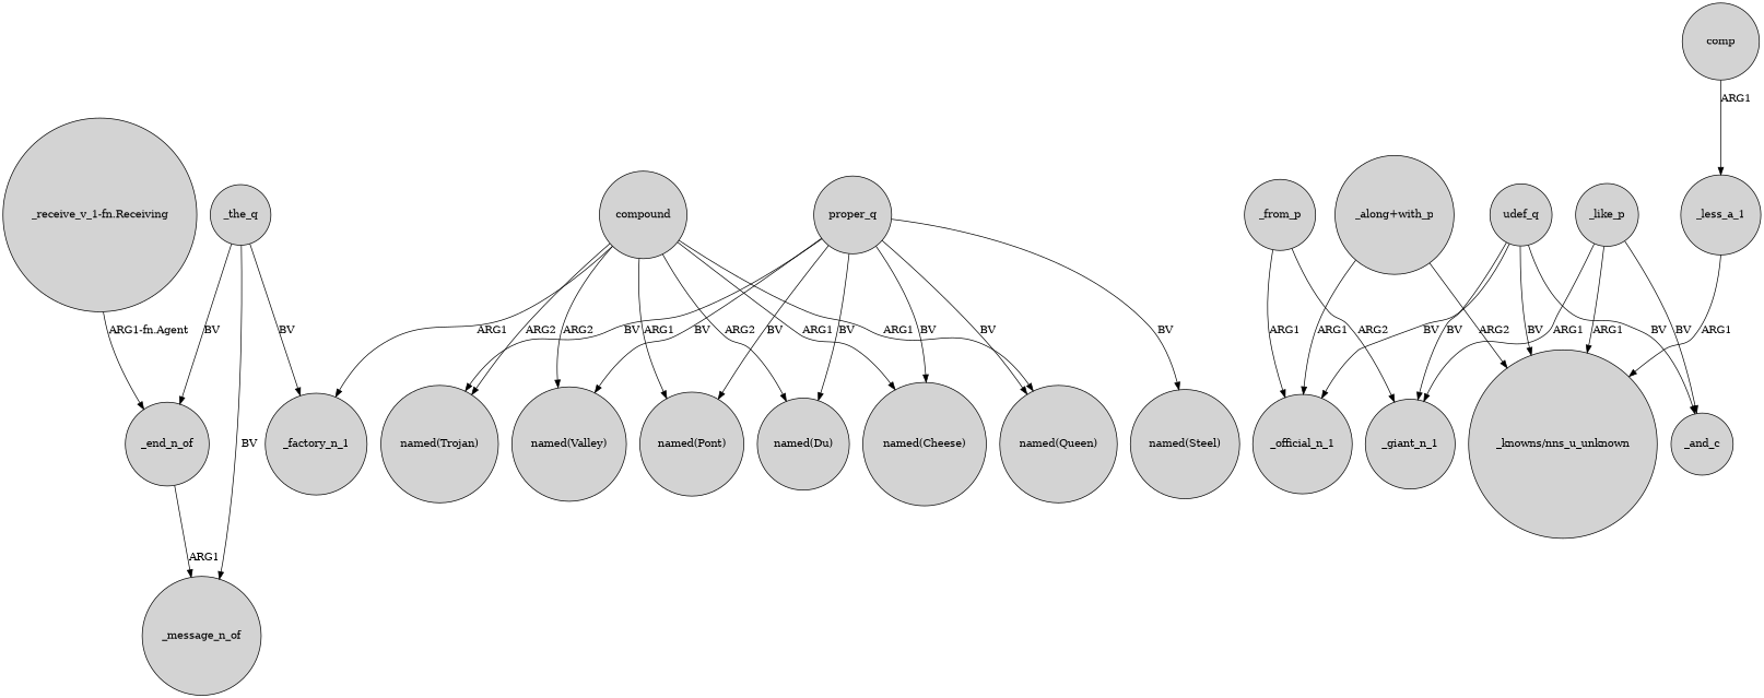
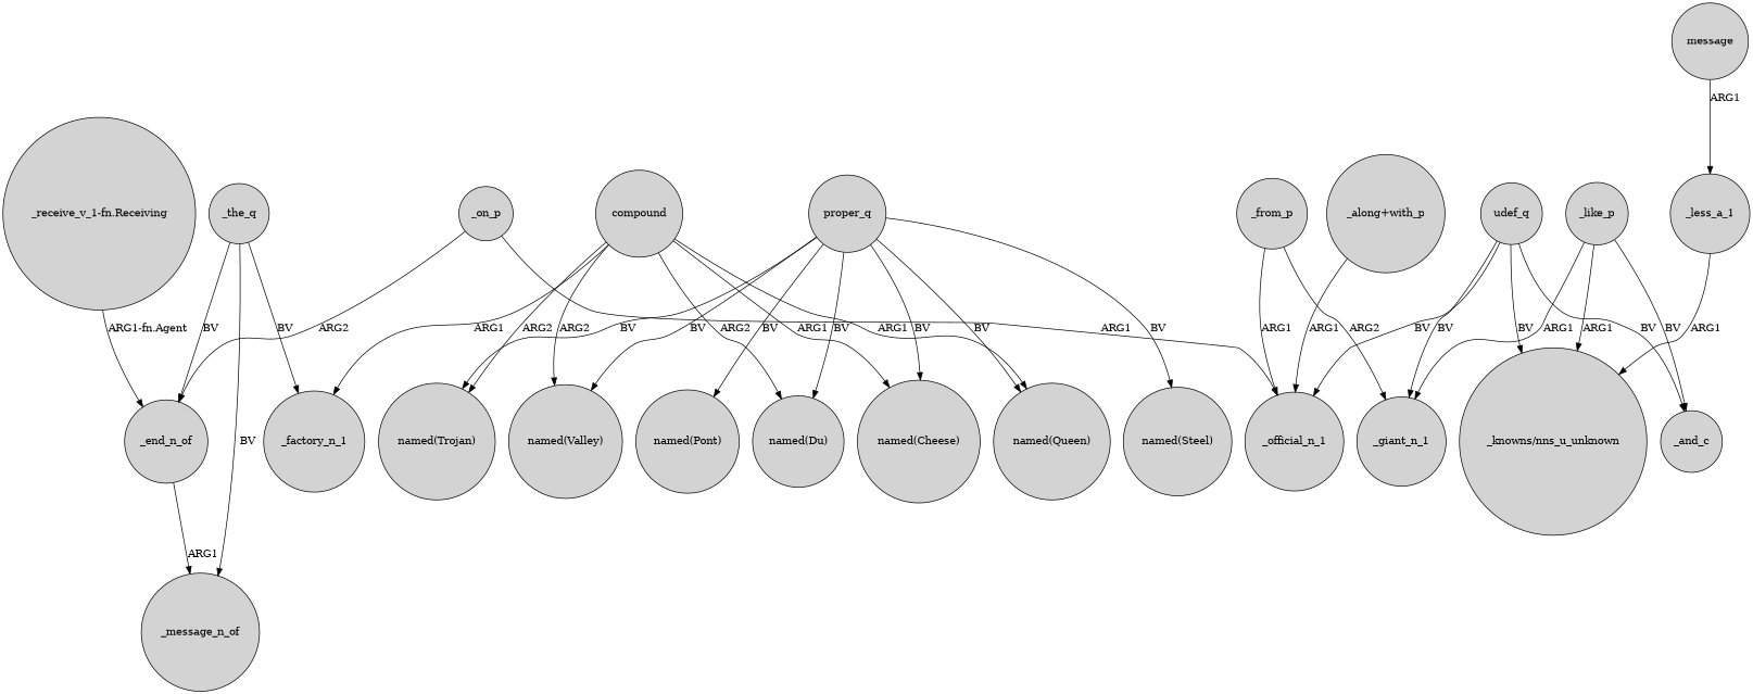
  digraph {
    node [shape=circle style=filled]
+   _on_p
    _end_n_of
    _official_n_1
    _message_n_of
    proper_q
    "named(Queen)"
    "named(Du)"
    "named(Pont)"
    "named(Steel)"
    "named(Trojan)"
    "named(Valley)"
    "named(Cheese)"
    compound
    _factory_n_1
    _the_q
-   comp
+   comp [label=message]
    _less_a_1
    "_knowns/nns_u_unknown"
    _from_p
    _giant_n_1
    "_receive_v_1-fn.Receiving"
    "_along+with_p"
    udef_q
    _and_c
    _like_p
+   _on_p -> _end_n_of [label=ARG2]
+   _on_p -> _official_n_1 [label=ARG1]
    _end_n_of -> _message_n_of [label=ARG1]
    proper_q -> "named(Queen)" [label=BV]
    proper_q -> "named(Du)" [label=BV]
    proper_q -> "named(Pont)" [label=BV]
    proper_q -> "named(Steel)" [label=BV]
    proper_q -> "named(Trojan)" [label=BV]
    proper_q -> "named(Valley)" [label=BV]
    proper_q -> "named(Cheese)" [label=BV]
    compound -> "named(Queen)" [label=ARG1]
    compound -> "named(Du)" [label=ARG2]
-   compound -> "named(Pont)" [label=ARG1]
    compound -> "named(Trojan)" [label=ARG2]
    compound -> "named(Valley)" [label=ARG2]
    compound -> "named(Cheese)" [label=ARG1]
    compound -> _factory_n_1 [label=ARG1]
    _the_q -> _end_n_of [label=BV]
    _the_q -> _message_n_of [label=BV]
    _the_q -> _factory_n_1 [label=BV]
    comp -> _less_a_1 [label=ARG1]
    _less_a_1 -> "_knowns/nns_u_unknown" [label=ARG1]
    _from_p -> _official_n_1 [label=ARG1]
    _from_p -> _giant_n_1 [label=ARG2]
    "_receive_v_1-fn.Receiving" -> _end_n_of [label="ARG1-fn.Agent"]
    "_along+with_p" -> _official_n_1 [label=ARG1]
-   "_along+with_p" -> "_knowns/nns_u_unknown" [label=ARG2]
    udef_q -> _official_n_1 [label=BV]
    udef_q -> "_knowns/nns_u_unknown" [label=BV]
    udef_q -> _giant_n_1 [label=BV]
    udef_q -> _and_c [label=BV]
    _like_p -> "_knowns/nns_u_unknown" [label=ARG1]
    _like_p -> _giant_n_1 [label=ARG1]
    _like_p -> _and_c [label=BV]
  }
